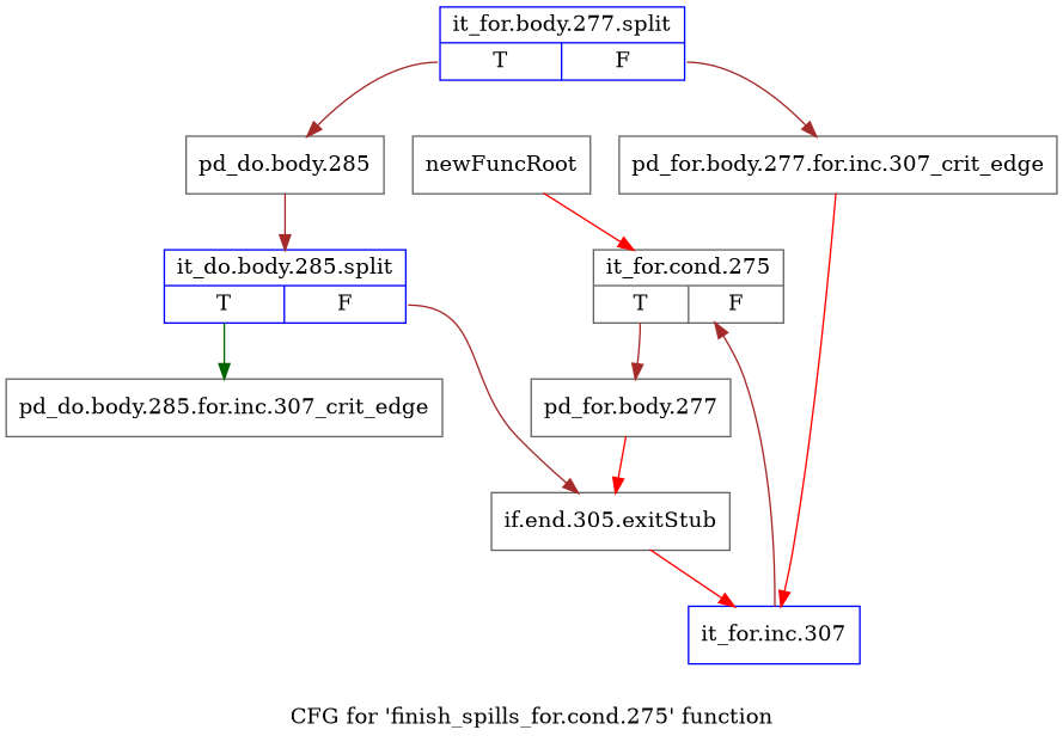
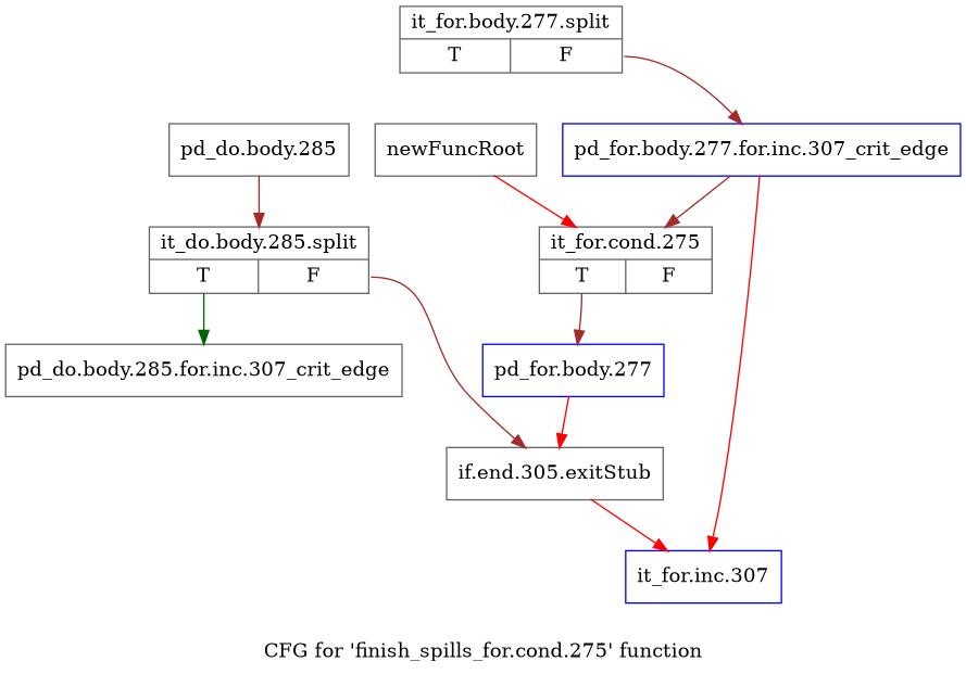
  digraph {
    label="CFG for 'finish_spills_for.cond.275' function"
    node [color=gray40 shape=record]
    edge [color=brown]
    n1 [label="{newFuncRoot}"]
    n2 [label="{it_for.cond.275|{<s0>T|<s1>F}}"]
-   n3 [label="{pd_for.body.277}"]
+   n3 [color=blue label="{pd_for.body.277}"]
    n4 [label="{if.end.305.exitStub}"]
    n5 [color=blue label="{it_for.inc.307}"]
-   n6 [color=blue label="{it_for.body.277.split|{<s0>T|<s1>F}}"]
+   n6 [label="{it_for.body.277.split|{<s0>T|<s1>F}}"]
    n7 [label="{pd_do.body.285}"]
-   n8 [label="{pd_for.body.277.for.inc.307_crit_edge}"]
-   n9 [color=blue label="{it_do.body.285.split|{<s0>T|<s1>F}}"]
+   n8 [color=blue label="{pd_for.body.277.for.inc.307_crit_edge}"]
+   n9 [label="{it_do.body.285.split|{<s0>T|<s1>F}}"]
    n10 [label="{pd_do.body.285.for.inc.307_crit_edge}"]
    n1 -> n2 [color=red]
    n2 -> n3 [tailport=s0]
    n3 -> n4 [color=red]
    n4 -> n5 [color=red]
-   n5 -> n2
-   n6 -> n7 [tailport=s0]
+   n8 -> n2
    n6 -> n8 [tailport=s1]
    n7 -> n9
    n8 -> n5 [color=red]
    n9 -> n4 [tailport=s1]
    n9 -> n10 [color=darkgreen tailport=s0]
  }
